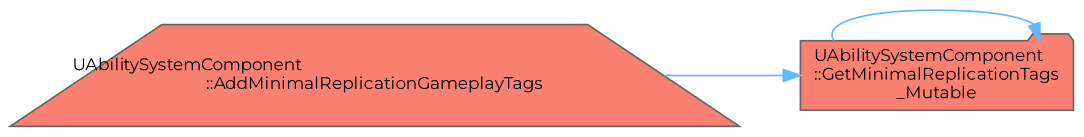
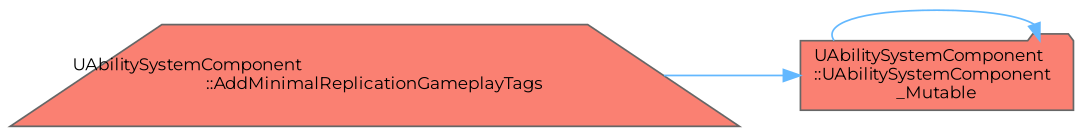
  digraph {
    rankdir=LR
    fontname=Montserrat
    node [fillcolor=salmon fontname=Montserrat fontsize=10 style=filled]
    edge [color=steelblue1 fontname=Montserrat fontsize=10 labelfontname=Helvetica labelfontsize=10 style=solid]
    n1 [color=gray40 fontcolor=black height=0.2 label="UAbilitySystemComponent\l::AddMinimalReplicationGameplayTags" shape=trapezium width=0.4]
-   n2 [color=grey40 height=0.2 label="UAbilitySystemComponent\l::GetMinimalReplicationTags\l_Mutable" shape=folder width=0.4]
+   n2 [color=grey40 height=0.2 label="UAbilitySystemComponent\l::UAbilitySystemComponent\l_Mutable" shape=folder width=0.4]
    n1 -> n2
    n2 -> n2
  }
